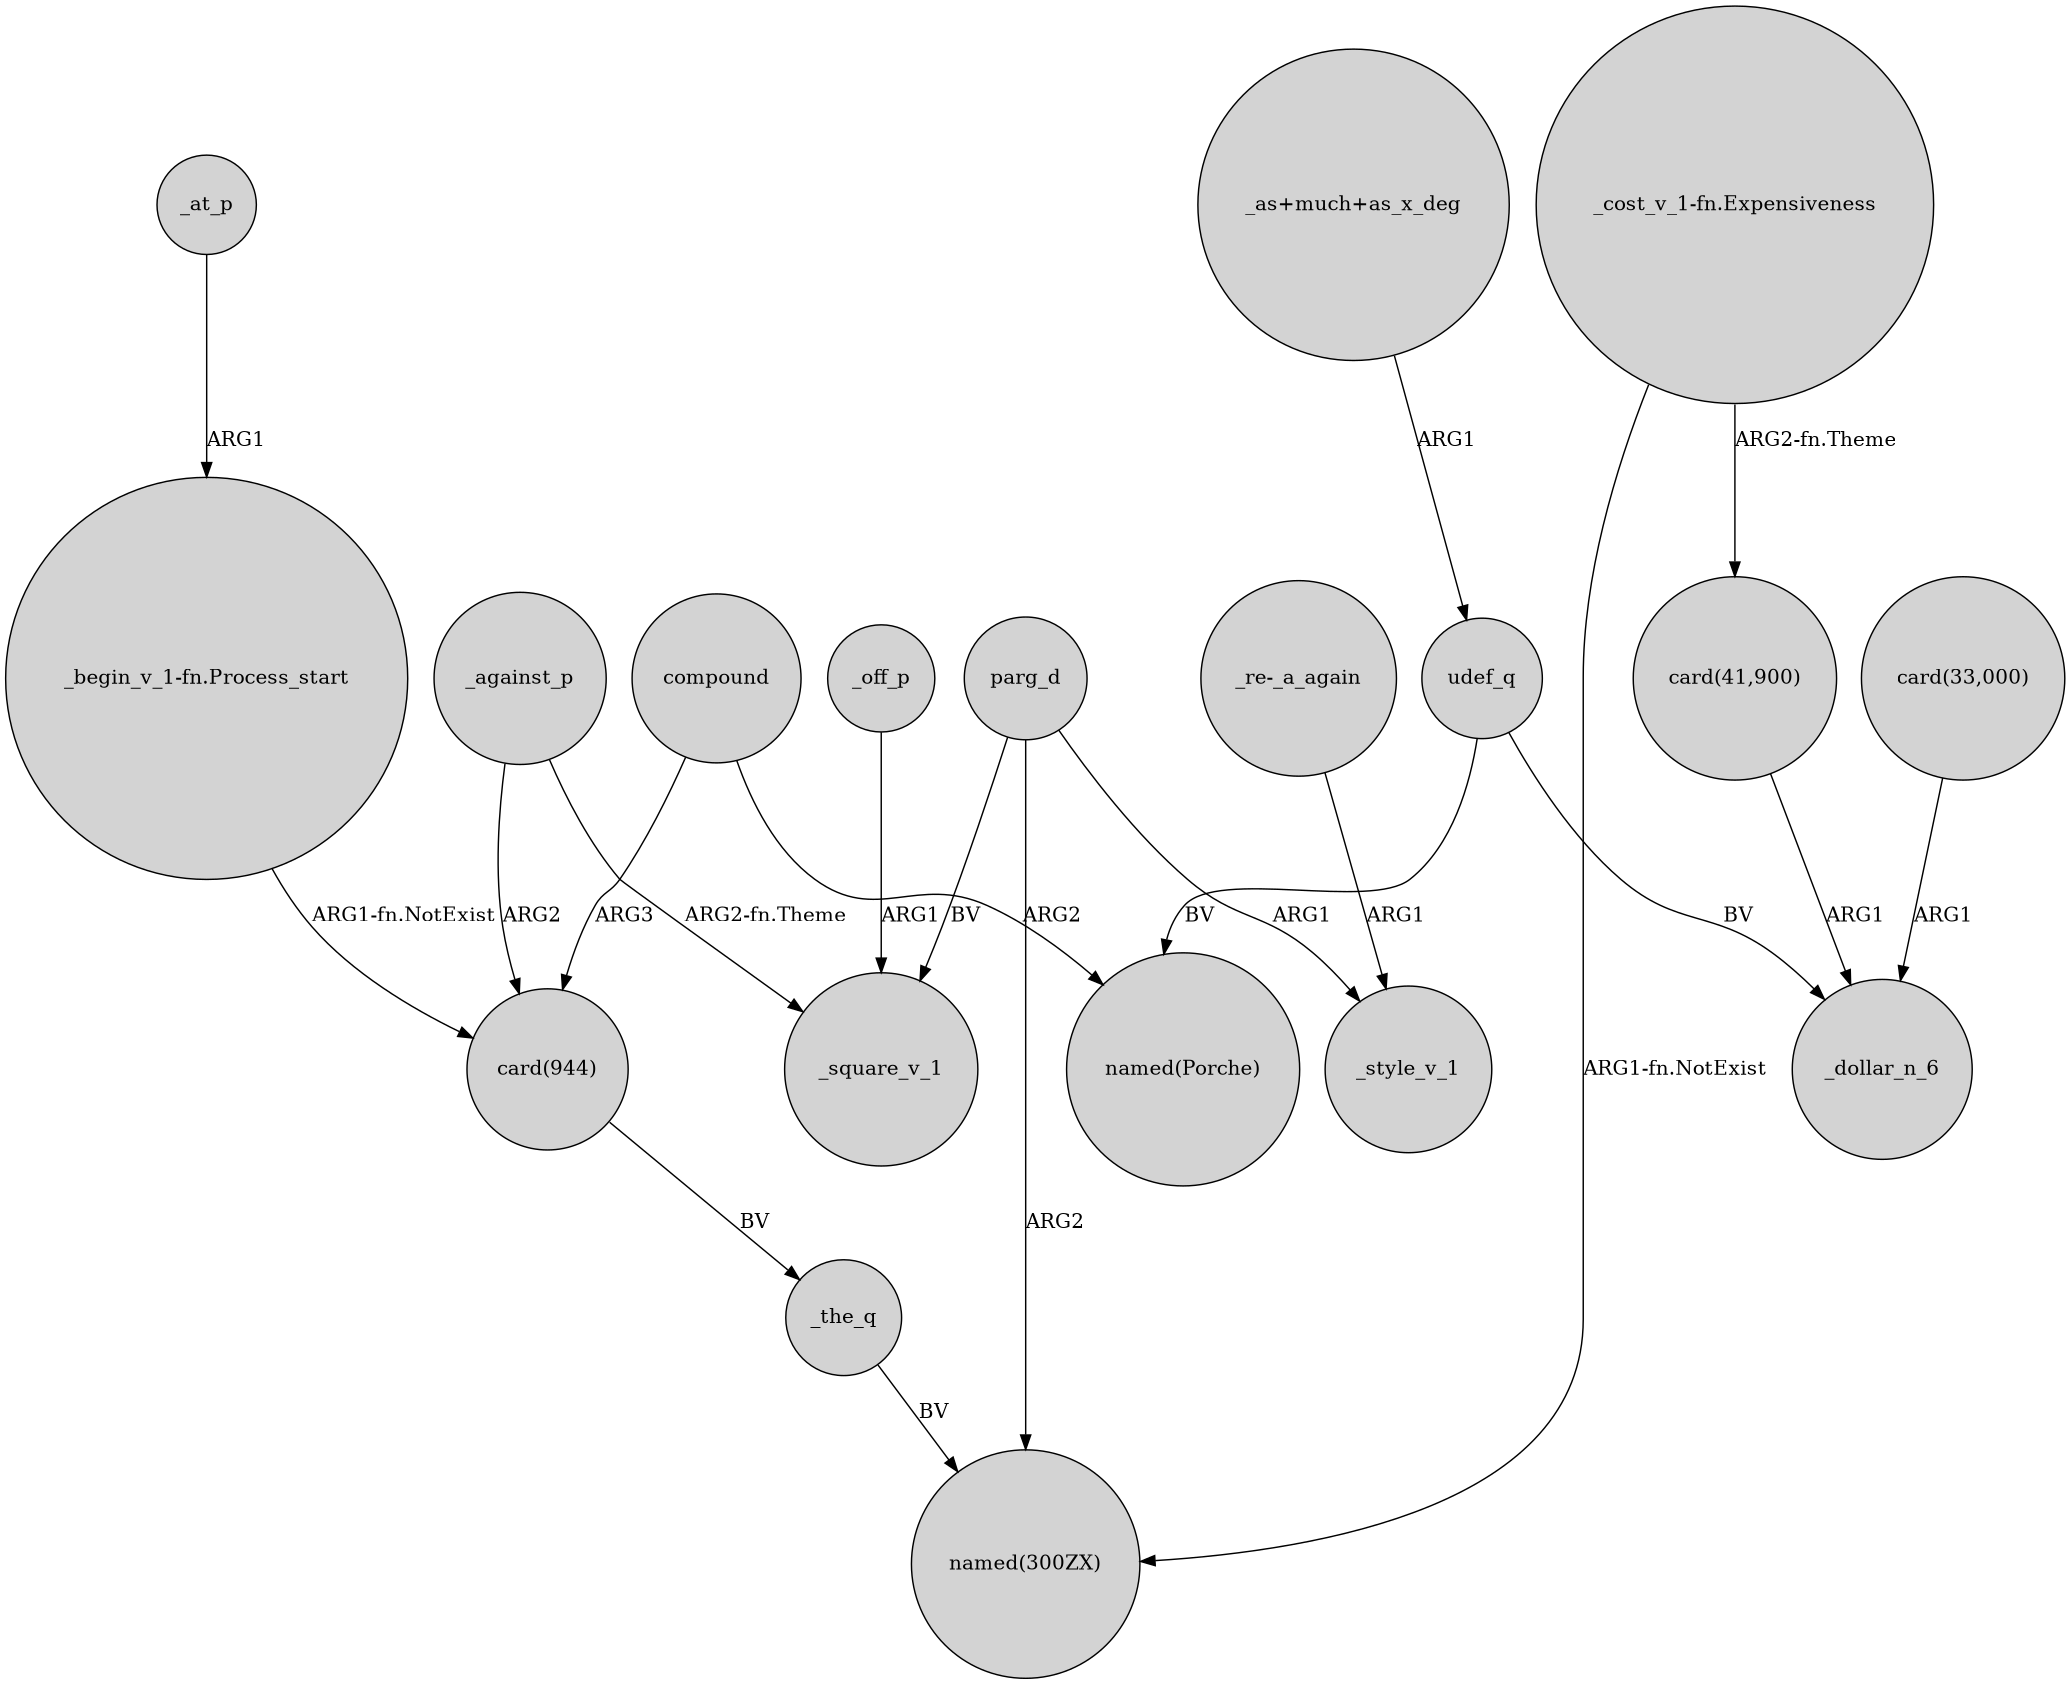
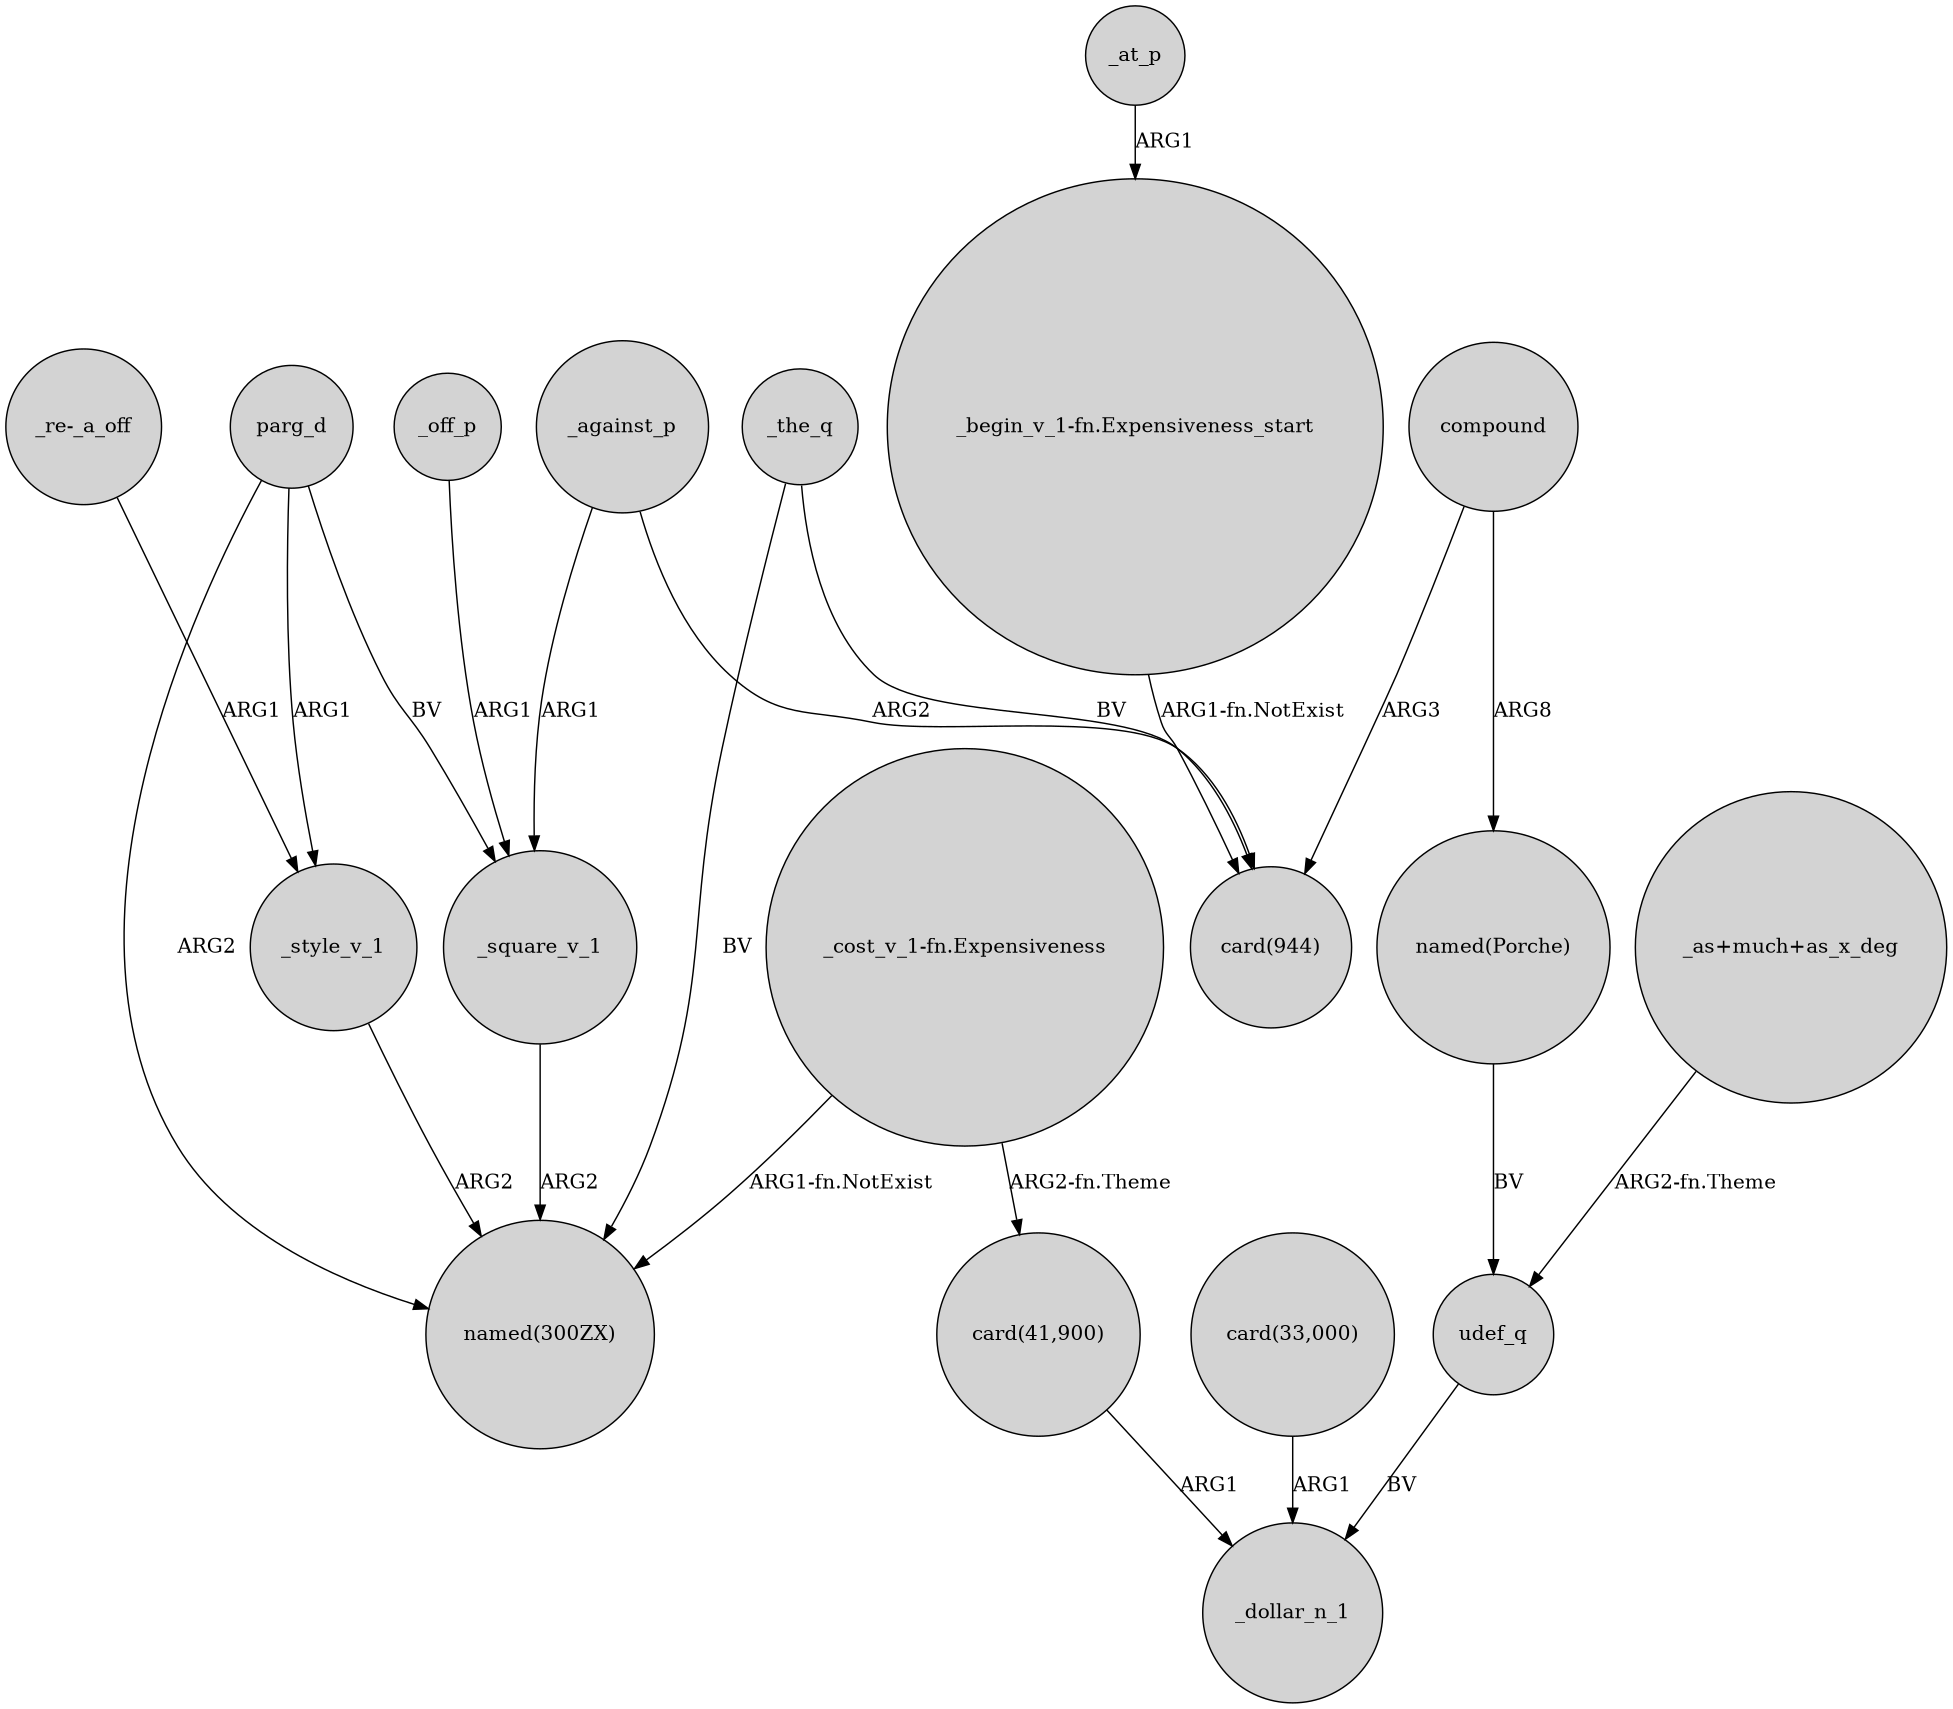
  digraph {
    node [shape=circle style=filled]
    parg_d
    "named(300ZX)"
    _square_v_1
    _style_v_1
    _at_p
-   "_begin_v_1-fn.Process_start"
+   "_begin_v_1-fn.Process_start" [label="_begin_v_1-fn.Expensiveness_start"]
    "card(944)"
    "card(41,900)"
-   _dollar_n_1 [label=_dollar_n_6]
+   _dollar_n_1
    _the_q
    "card(33,000)"
-   "_re-_a_again"
+   "_re-_a_again" [label="_re-_a_off"]
    compound
    "named(Porche)"
    udef_q
    "_cost_v_1-fn.Expensiveness"
    "_as+much+as_x_deg"
    _against_p
    _off_p
    parg_d -> "named(300ZX)" [label=ARG2]
    parg_d -> _square_v_1 [label=BV]
    parg_d -> _style_v_1 [label=ARG1]
+   _square_v_1 -> "named(300ZX)" [label=ARG2]
+   _style_v_1 -> "named(300ZX)" [label=ARG2]
    _at_p -> "_begin_v_1-fn.Process_start" [label=ARG1]
    "_begin_v_1-fn.Process_start" -> "card(944)" [label="ARG1-fn.NotExist"]
    "card(41,900)" -> _dollar_n_1 [label=ARG1]
    _the_q -> "named(300ZX)" [label=BV]
-   "card(944)" -> _the_q [label=BV]
+   _the_q -> "card(944)" [label=BV]
    "card(33,000)" -> _dollar_n_1 [label=ARG1]
    "_re-_a_again" -> _style_v_1 [label=ARG1]
    compound -> "card(944)" [label=ARG3]
-   compound -> "named(Porche)" [label=ARG2]
+   compound -> "named(Porche)" [label=ARG8]
    udef_q -> _dollar_n_1 [label=BV]
-   udef_q -> "named(Porche)" [label=BV]
+   "named(Porche)" -> udef_q [label=BV]
    "_cost_v_1-fn.Expensiveness" -> "named(300ZX)" [label="ARG1-fn.NotExist"]
    "_cost_v_1-fn.Expensiveness" -> "card(41,900)" [label="ARG2-fn.Theme"]
-   "_as+much+as_x_deg" -> udef_q [label=ARG1]
-   _against_p -> _square_v_1 [label="ARG2-fn.Theme"]
+   "_as+much+as_x_deg" -> udef_q [label="ARG2-fn.Theme"]
+   _against_p -> _square_v_1 [label=ARG1]
    _against_p -> "card(944)" [label=ARG2]
    _off_p -> _square_v_1 [label=ARG1]
  }
